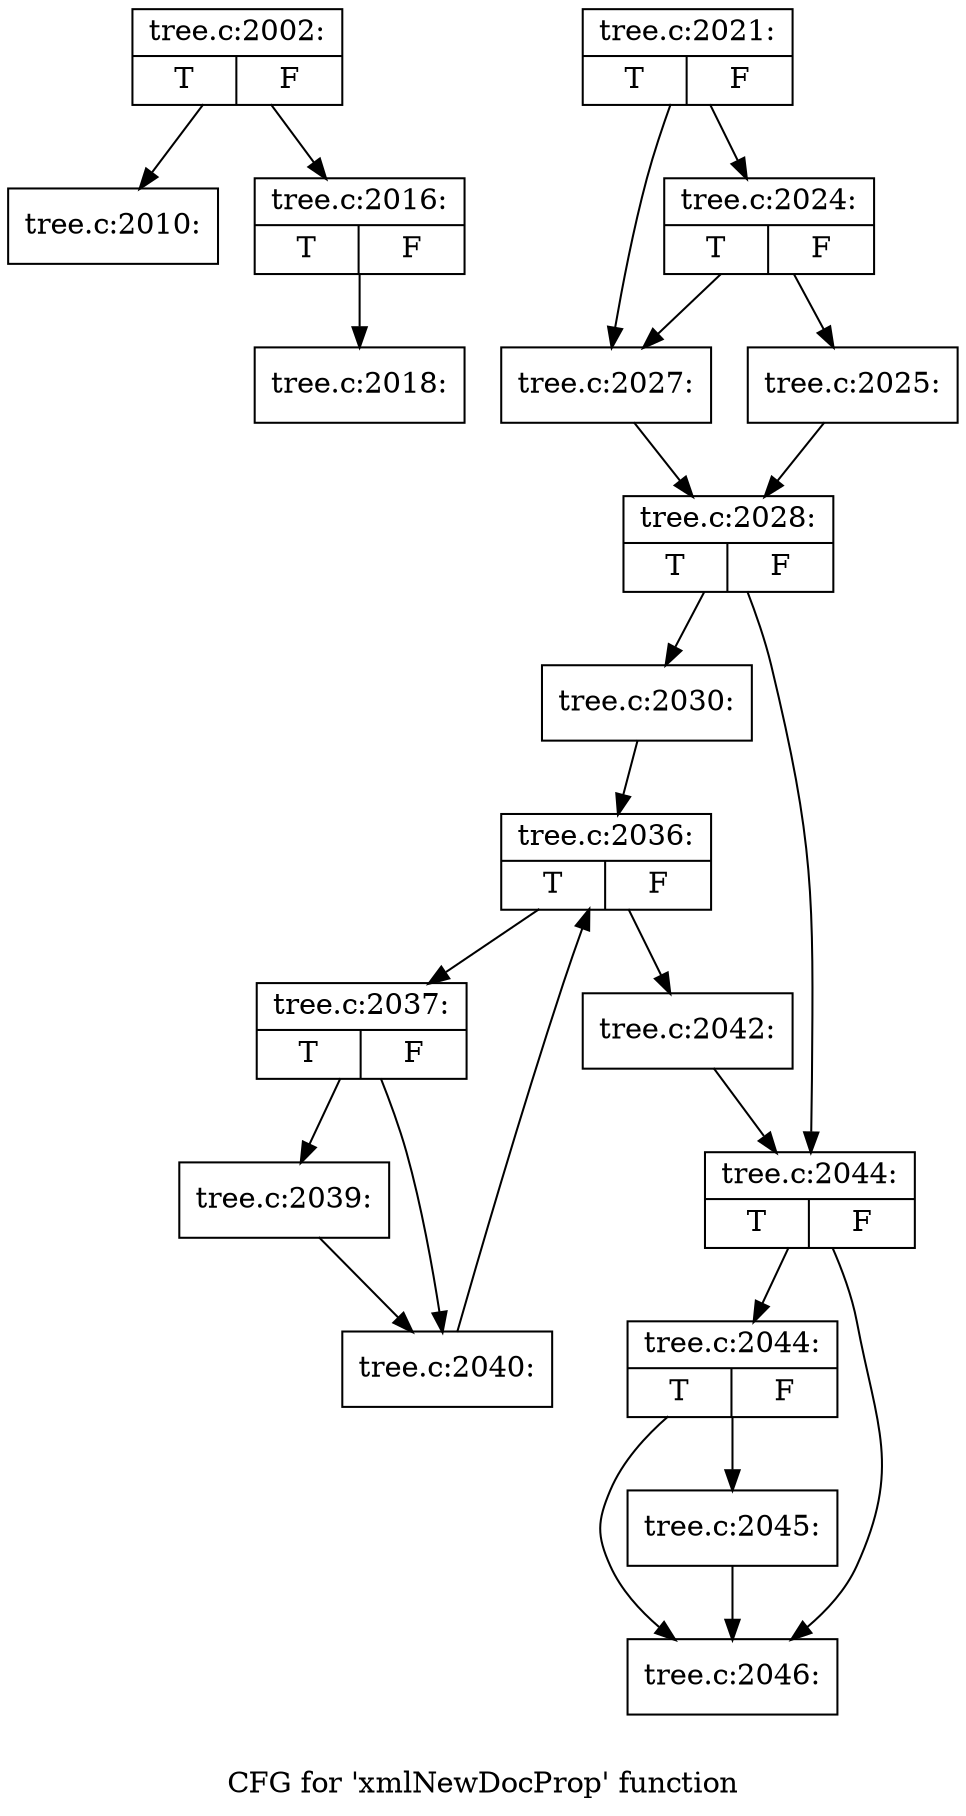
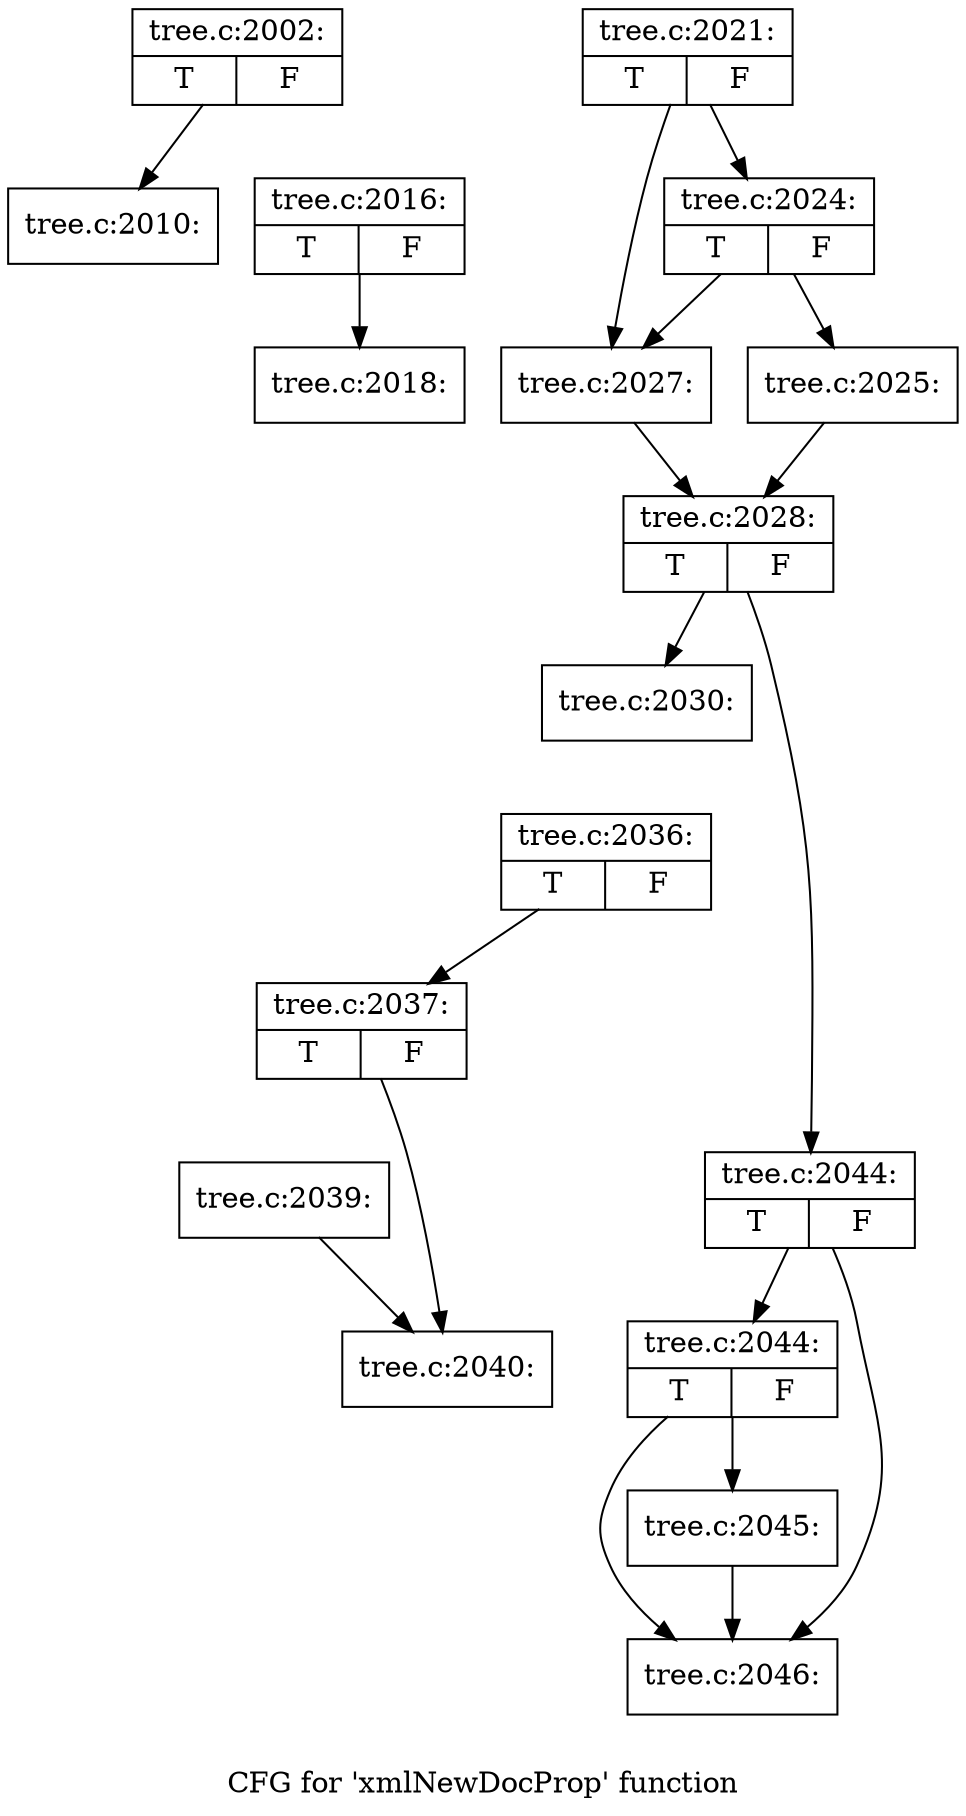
  digraph {
    label="CFG for 'xmlNewDocProp' function"
    node [shape=record]
    n1 [label="{tree.c:2002:|{<s0>T|<s1>F}}"]
    n2 [label="{tree.c:2010:}"]
    n3 [label="{tree.c:2016:|{<s0>T|<s1>F}}"]
    n4 [label="{tree.c:2018:}"]
    n5 [label="{tree.c:2021:|{<s0>T|<s1>F}}"]
    n6 [label="{tree.c:2024:|{<s0>T|<s1>F}}"]
    n7 [label="{tree.c:2027:}"]
    n8 [label="{tree.c:2025:}"]
    n9 [label="{tree.c:2028:|{<s0>T|<s1>F}}"]
    n10 [label="{tree.c:2030:}"]
    n11 [label="{tree.c:2044:|{<s0>T|<s1>F}}"]
    n12 [label="{tree.c:2036:|{<s0>T|<s1>F}}"]
    n13 [label="{tree.c:2044:|{<s0>T|<s1>F}}"]
    n14 [label="{tree.c:2046:}"]
    n15 [label="{tree.c:2037:|{<s0>T|<s1>F}}"]
-   n16 [label="{tree.c:2042:}"]
    n17 [label="{tree.c:2045:}"]
    n18 [label="{tree.c:2039:}"]
    n19 [label="{tree.c:2040:}"]
    n1 -> n2
-   n1 -> n3
    n3 -> n4
    n5 -> n6
    n5 -> n7
    n6 -> n7
    n6 -> n8
    n7 -> n9
    n8 -> n9
    n9 -> n10
    n9 -> n11
-   n10 -> n12
    n11 -> n13
    n11 -> n14
    n12 -> n15
-   n12 -> n16
    n13 -> n14
    n13 -> n17
-   n15 -> n18
    n15 -> n19
-   n16 -> n11
    n17 -> n14
    n18 -> n19
-   n19 -> n12
  }
